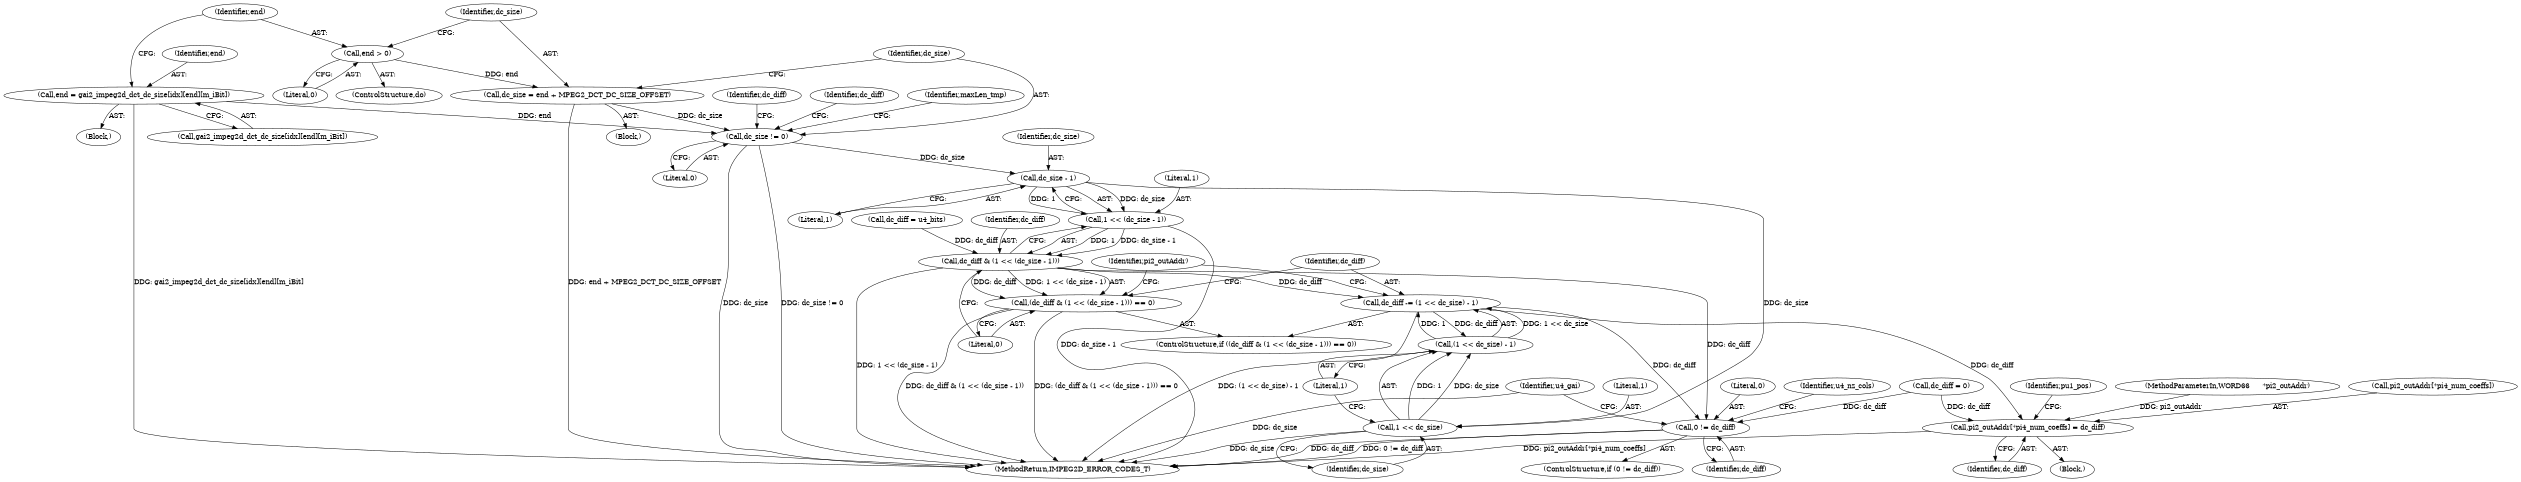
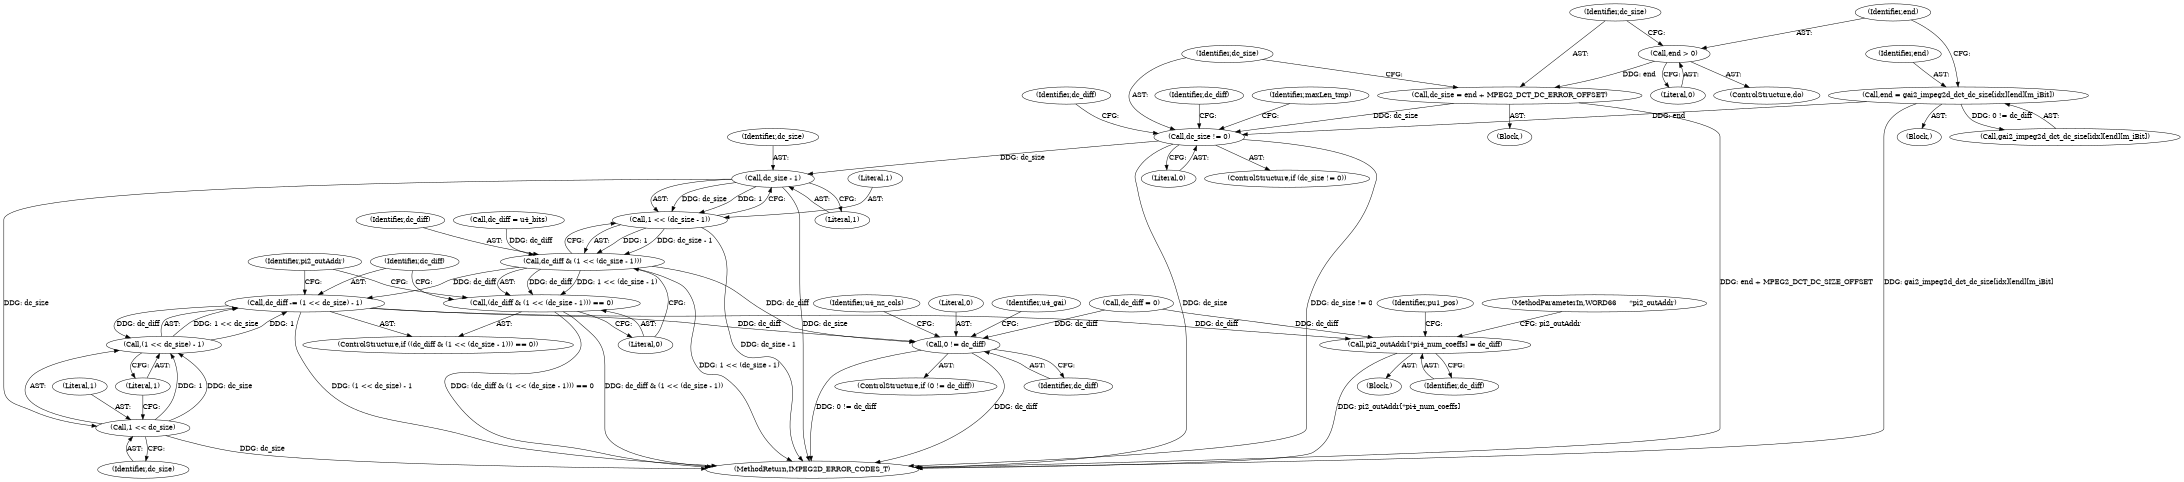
  digraph {
-   n1 [label="(Call,dc_size = end + MPEG2_DCT_DC_SIZE_OFFSET)"]
+   n1 [label="(Call,dc_size = end + MPEG2_DCT_DC_ERROR_OFFSET)"]
    n2 [label="(Call,dc_size != 0)"]
    n3 [label="(MethodReturn,IMPEG2D_ERROR_CODES_T)"]
    n4 [label="(Block,)"]
    n5 [label="(Call,dc_size - 1)"]
+   n6 [label="(ControlStructure,if (dc_size != 0))"]
    n7 [label="(Literal,0)"]
    n8 [label="(Call,end > 0)"]
    n9 [label="(ControlStructure,do)"]
    n10 [label="(Literal,0)"]
    n11 [label="(Call,end = gai2_impeg2d_dct_dc_size[idx][end][m_iBit])"]
    n12 [label="(Call,gai2_impeg2d_dct_dc_size[idx][end][m_iBit])"]
    n13 [label="(Block,)"]
    n14 [label="(Call,1 << (dc_size - 1))"]
    n15 [label="(Call,1 << dc_size)"]
    n16 [label="(Literal,1)"]
    n17 [label="(Call,dc_diff & (1 << (dc_size - 1)))"]
    n18 [label="(Call,(1 << dc_size) - 1)"]
    n19 [label="(Identifier,dc_size)"]
    n20 [label="(Call,(dc_diff & (1 << (dc_size - 1))) == 0)"]
    n21 [label="(Call,dc_diff -= (1 << dc_size) - 1)"]
    n22 [label="(Call,0 != dc_diff)"]
    n23 [label="(Literal,0)"]
    n24 [label="(ControlStructure,if ((dc_diff & (1 << (dc_size - 1))) == 0))"]
    n25 [label="(Call,pi2_outAddr[*pi4_num_coeffs] = dc_diff)"]
    n26 [label="(Block,)"]
    n27 [label="(Identifier,dc_diff)"]
    n28 [label="(ControlStructure,if (0 != dc_diff))"]
    n29 [label="(Identifier,dc_diff)"]
    n30 [label="(Literal,1)"]
    n31 [label="(Literal,1)"]
    n32 [label="(Identifier,pu1_pos)"]
    n33 [label="(Identifier,end)"]
    n34 [label="(Literal,0)"]
    n35 [label="(Identifier,end)"]
    n36 [label="(Identifier,u4_gai)"]
    n37 [label="(Identifier,dc_diff)"]
    n38 [label="(Identifier,u4_nz_cols)"]
    n39 [label="(Call,dc_diff = u4_bits)"]
    n40 [label="(Literal,1)"]
    n41 [label="(Identifier,dc_diff)"]
    n42 [label="(Identifier,dc_diff)"]
    n43 [label="(Identifier,maxLen_tmp)"]
    n44 [label="(Identifier,dc_size)"]
    n45 [label="(Identifier,dc_size)"]
    n46 [label="(MethodParameterIn,WORD66      *pi2_outAddr)"]
-   n47 [label="(Call,pi2_outAddr[*pi4_num_coeffs])"]
    n48 [label="(Identifier,pi2_outAddr)"]
    n49 [label="(Call,dc_diff = 0)"]
    n50 [label="(Identifier,dc_diff)"]
    n51 [label="(Identifier,dc_size)"]
    n1 -> n2 [label="DDG: dc_size"]
    n1 -> n3 [label="DDG: end + MPEG2_DCT_DC_SIZE_OFFSET"]
    n1 -> n4 [label="AST: "]
    n2 -> n3 [label="DDG: dc_size"]
    n2 -> n3 [label="DDG: dc_size != 0"]
    n2 -> n5 [label="DDG: dc_size"]
+   n2 -> n6 [label="AST: "]
    n2 -> n7 [label="CFG: "]
-   n36 -> n3 [label="DDG: dc_size"]
+   n5 -> n3 [label="DDG: dc_size"]
    n5 -> n14 [label="AST: "]
    n5 -> n14 [label="DDG: dc_size"]
    n5 -> n14 [label="DDG: 1"]
    n5 -> n15 [label="DDG: dc_size"]
    n5 -> n16 [label="CFG: "]
    n7 -> n2 [label="AST: "]
    n8 -> n1 [label="DDG: end"]
    n8 -> n9 [label="AST: "]
    n8 -> n10 [label="CFG: "]
    n10 -> n8 [label="AST: "]
    n11 -> n2 [label="DDG: end"]
    n11 -> n3 [label="DDG: gai2_impeg2d_dct_dc_size[idx][end][m_iBit]"]
-   n11 -> n12 [label="CFG: "]
+   n11 -> n12 [label="DDG: 0 != dc_diff"]
    n11 -> n13 [label="AST: "]
    n12 -> n11 [label="AST: "]
    n14 -> n3 [label="DDG: dc_size - 1"]
    n14 -> n5 [label="CFG: "]
    n14 -> n17 [label="AST: "]
    n14 -> n17 [label="DDG: 1"]
    n14 -> n17 [label="DDG: dc_size - 1"]
    n15 -> n3 [label="DDG: dc_size"]
    n15 -> n18 [label="AST: "]
    n15 -> n18 [label="DDG: 1"]
    n15 -> n18 [label="DDG: dc_size"]
    n15 -> n19 [label="CFG: "]
    n16 -> n5 [label="AST: "]
    n17 -> n3 [label="DDG: 1 << (dc_size - 1)"]
    n17 -> n14 [label="CFG: "]
    n17 -> n20 [label="AST: "]
    n17 -> n20 [label="DDG: dc_diff"]
    n17 -> n20 [label="DDG: 1 << (dc_size - 1)"]
    n17 -> n21 [label="DDG: dc_diff"]
    n17 -> n22 [label="DDG: dc_diff"]
    n18 -> n21 [label="AST: "]
    n18 -> n21 [label="DDG: 1 << dc_size"]
    n18 -> n21 [label="DDG: 1"]
    n18 -> n30 [label="CFG: "]
    n19 -> n15 [label="AST: "]
    n20 -> n3 [label="DDG: (dc_diff & (1 << (dc_size - 1))) == 0"]
    n20 -> n3 [label="DDG: dc_diff & (1 << (dc_size - 1))"]
    n20 -> n23 [label="CFG: "]
    n20 -> n24 [label="AST: "]
    n21 -> n3 [label="DDG: (1 << dc_size) - 1"]
    n21 -> n18 [label="DDG: dc_diff"]
    n21 -> n22 [label="DDG: dc_diff"]
    n21 -> n24 [label="AST: "]
    n21 -> n25 [label="DDG: dc_diff"]
    n22 -> n3 [label="DDG: dc_diff"]
    n22 -> n3 [label="DDG: 0 != dc_diff"]
    n22 -> n28 [label="AST: "]
    n22 -> n29 [label="CFG: "]
    n23 -> n17 [label="CFG: "]
    n23 -> n20 [label="AST: "]
    n25 -> n3 [label="DDG: pi2_outAddr[*pi4_num_coeffs]"]
    n25 -> n26 [label="AST: "]
    n25 -> n27 [label="CFG: "]
    n27 -> n25 [label="AST: "]
    n29 -> n22 [label="AST: "]
    n30 -> n15 [label="CFG: "]
    n30 -> n18 [label="AST: "]
    n31 -> n15 [label="AST: "]
    n32 -> n25 [label="CFG: "]
    n33 -> n8 [label="AST: "]
    n33 -> n11 [label="CFG: "]
    n34 -> n22 [label="AST: "]
    n35 -> n11 [label="AST: "]
    n36 -> n22 [label="CFG: "]
    n37 -> n2 [label="CFG: "]
    n38 -> n22 [label="CFG: "]
    n39 -> n17 [label="DDG: dc_diff"]
    n40 -> n14 [label="AST: "]
    n41 -> n17 [label="AST: "]
    n42 -> n2 [label="CFG: "]
    n43 -> n2 [label="CFG: "]
    n44 -> n5 [label="AST: "]
    n45 -> n1 [label="AST: "]
    n45 -> n8 [label="CFG: "]
-   n46 -> n25 [label="DDG: pi2_outAddr"]
-   n47 -> n25 [label="AST: "]
+   n46 -> n25 [label="CFG: pi2_outAddr"]
    n48 -> n20 [label="CFG: "]
    n48 -> n21 [label="CFG: "]
    n49 -> n22 [label="DDG: dc_diff"]
    n49 -> n25 [label="DDG: dc_diff"]
    n50 -> n20 [label="CFG: "]
    n50 -> n21 [label="AST: "]
    n51 -> n1 [label="CFG: "]
    n51 -> n2 [label="AST: "]
  }
